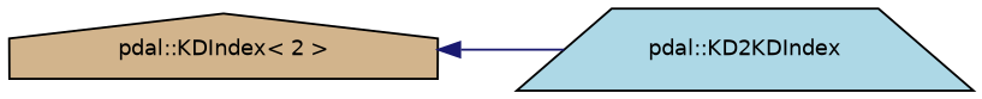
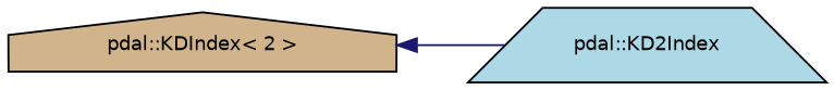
  digraph {
    rankdir=LR
    node [color=black fontname=Helvetica fontsize=10 style=filled]
    n1 [fillcolor=tan height=0.2 label="pdal::KDIndex\< 2 \>" shape=house width=0.4]
-   n2 [fillcolor=lightblue height=0.2 label="pdal::KD2KDIndex" shape=trapezium width=0.4]
+   n2 [fillcolor=lightblue height=0.2 label="pdal::KD2Index" shape=trapezium width=0.4]
    n1 -> n2 [color=midnightblue dir=back fontname=Helvetica fontsize=10 labelfontname=Helvetica labelfontsize=10 style=solid]
  }
